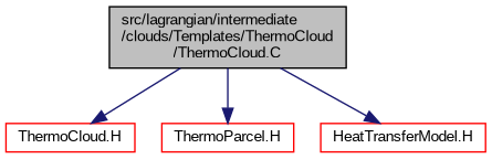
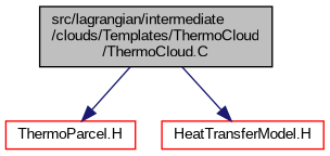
  digraph {
    fontname="Liberation Sans"
    node [color=red fontname="Liberation Sans" fontsize=10 shape=record]
    edge [color=midnightblue fontname="Liberation Sans" fontsize=10 labelfontname=Helvetica labelfontsize=10 style=solid]
    n1 [color=black fillcolor=grey75 fontcolor=black height=0.2 label="src/lagrangian/intermediate\l/clouds/Templates/ThermoCloud\l/ThermoCloud.C" style=filled width=0.4]
-   n2 [height=0.2 label="ThermoCloud.H" width=0.4]
    n3 [height=0.2 label="ThermoParcel.H" width=0.4]
    n4 [height=0.2 label="HeatTransferModel.H" width=0.4]
-   n1 -> n2
    n1 -> n3
    n1 -> n4
  }
